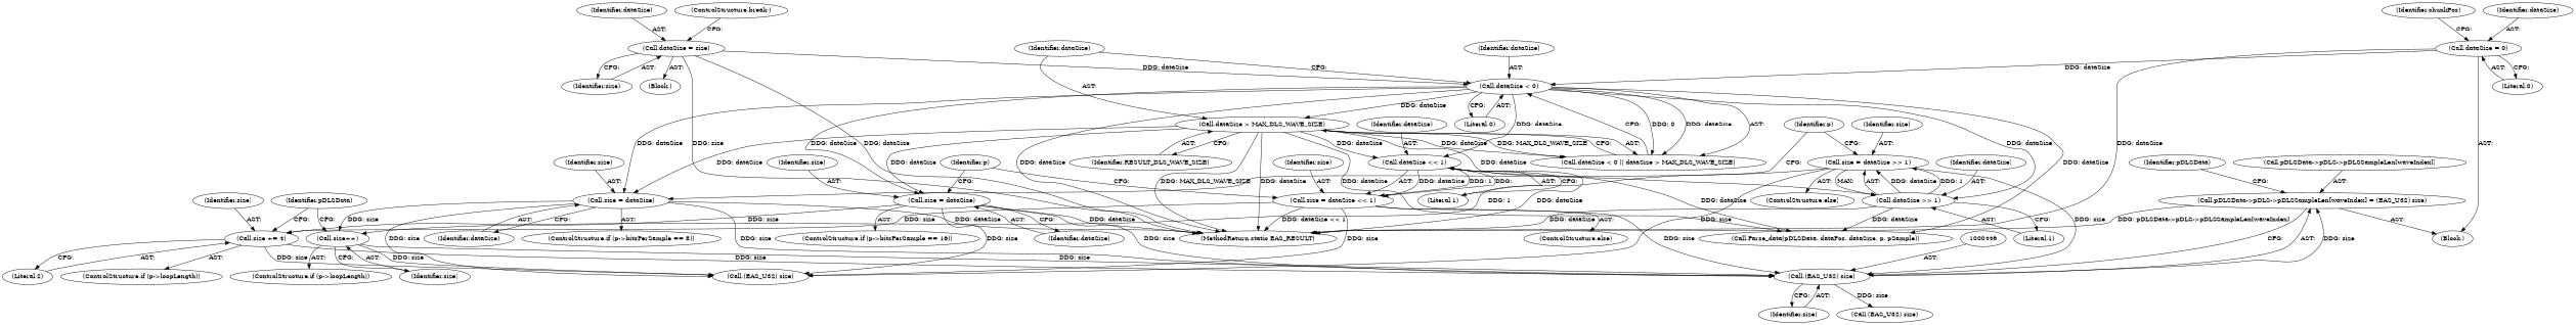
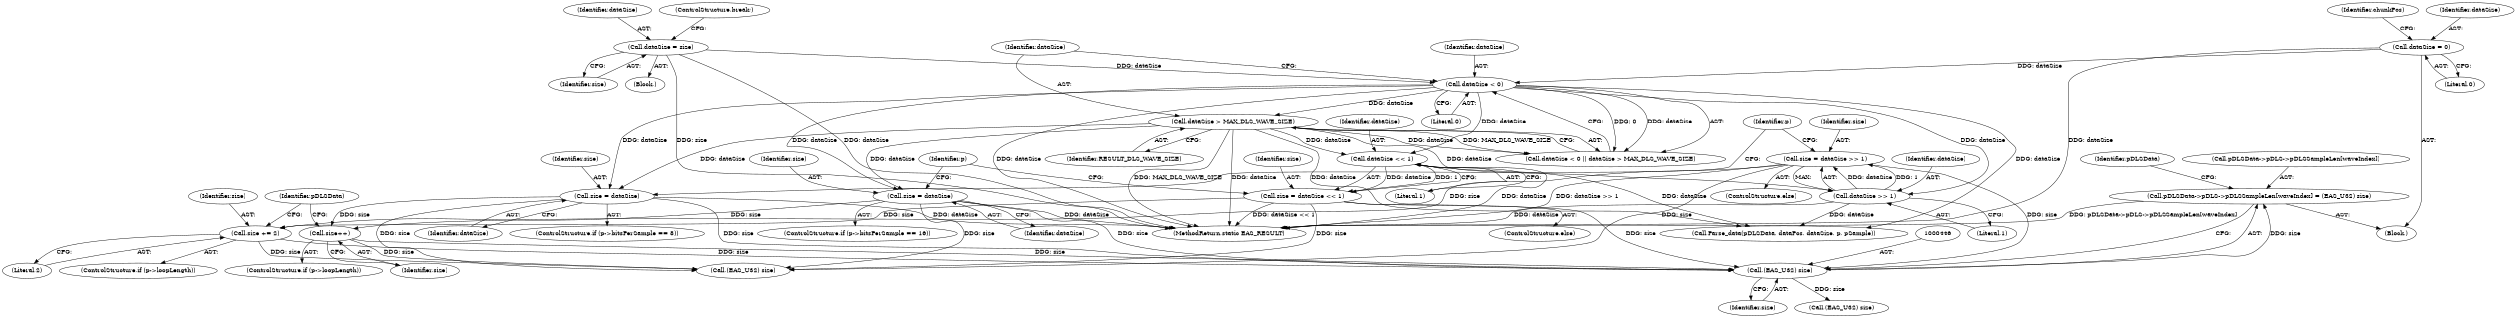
  digraph {
    n1 [label="(Call,pDLSData->pDLS->pDLSSampleLen[waveIndex] = (EAS_U32) size)"]
    n2 [label="(Call,(EAS_U32) size)"]
    n3 [label="(MethodReturn,static EAS_RESULT)"]
    n4 [label="(Block,)"]
    n5 [label="(Identifier,size)"]
    n6 [label="(Call,(EAS_U32) size)"]
    n7 [label="(Call,size = dataSize >> 1)"]
    n8 [label="(Call,dataSize >> 1)"]
    n9 [label="(Call,size++)"]
    n10 [label="(ControlStructure,else)"]
    n11 [label="(Call,(EAS_U32) size)"]
    n12 [label="(Literal,1)"]
    n13 [label="(Call,Parse_data(pDLSData, dataPos, dataSize, p, pSample))"]
    n14 [label="(ControlStructure,if (p->loopLength))"]
    n15 [label="(Identifier,size)"]
    n16 [label="(Call,dataSize < 0)"]
    n17 [label="(Call,dataSize > MAX_DLS_WAVE_SIZE)"]
    n18 [label="(Call,size = dataSize)"]
    n19 [label="(Call,dataSize << 1)"]
    n20 [label="(Call,size = dataSize)"]
    n21 [label="(Call,dataSize < 0 || dataSize > MAX_DLS_WAVE_SIZE)"]
    n22 [label="(Literal,0)"]
    n23 [label="(Identifier,RESULT_DLS_WAVE_SIZE)"]
-   n24 [label="(Call,size += 4)"]
+   n24 [label="(Call,size += 2)"]
    n25 [label="(Identifier,dataSize)"]
    n26 [label="(ControlStructure,if (p->bitsPerSample == 16))"]
    n27 [label="(Call,size = dataSize << 1)"]
    n28 [label="(Literal,1)"]
    n29 [label="(ControlStructure,if (p->bitsPerSample == 8))"]
    n30 [label="(Identifier,dataSize)"]
    n31 [label="(Call,dataSize = size)"]
    n32 [label="(Identifier,size)"]
    n33 [label="(Block,)"]
    n34 [label="(Call,dataSize = 0)"]
    n35 [label="(Literal,0)"]
    n36 [label="(ControlStructure,if (p->loopLength))"]
    n37 [label="(Literal,2)"]
    n38 [label="(ControlStructure,else)"]
    n39 [label="(Identifier,dataSize)"]
    n40 [label="(Call,pDLSData->pDLS->pDLSSampleLen[waveIndex])"]
    n41 [label="(Identifier,chunkPos)"]
    n42 [label="(Identifier,dataSize)"]
    n43 [label="(ControlStructure,break;)"]
    n44 [label="(Identifier,size)"]
    n45 [label="(Identifier,dataSize)"]
    n46 [label="(Identifier,dataSize)"]
    n47 [label="(Identifier,pDLSData)"]
    n48 [label="(Identifier,size)"]
    n49 [label="(Identifier,pDLSData)"]
    n50 [label="(Identifier,size)"]
    n51 [label="(Identifier,dataSize)"]
    n52 [label="(Identifier,p)"]
    n53 [label="(Identifier,size)"]
    n54 [label="(Identifier,dataSize)"]
    n55 [label="(Identifier,size)"]
    n56 [label="(Identifier,p)"]
    1000446
    n1 -> n2 [label="CFG: "]
    n1 -> n3 [label="DDG: pDLSData->pDLS->pDLSSampleLen[waveIndex]"]
    n1 -> n4 [label="AST: "]
    n2 -> n1 [label="AST: "]
    n2 -> n1 [label="DDG: size"]
    n2 -> n5 [label="CFG: "]
    n2 -> n6 [label="DDG: size"]
    n5 -> n2 [label="AST: "]
    n7 -> n2 [label="DDG: size"]
+   n7 -> n3 [label="DDG: dataSize >> 1"]
    n7 -> n8 [label="MAX: "]
-   n7 -> n9 [label="DDG: 1"]
+   n7 -> n9 [label="DDG: size"]
    n7 -> n10 [label="AST: "]
    n7 -> n11 [label="DDG: size"]
    n8 -> n3 [label="DDG: dataSize"]
    n8 -> n7 [label="AST: "]
    n8 -> n7 [label="DDG: dataSize"]
    n8 -> n7 [label="DDG: 1"]
    n8 -> n12 [label="CFG: "]
    n8 -> n13 [label="DDG: dataSize"]
    n9 -> n2 [label="DDG: size"]
    n9 -> n11 [label="DDG: size"]
    n9 -> n14 [label="AST: "]
    n9 -> n15 [label="CFG: "]
    n12 -> n8 [label="AST: "]
    n15 -> n9 [label="AST: "]
    n16 -> n3 [label="DDG: dataSize"]
    n16 -> n8 [label="DDG: dataSize"]
    n16 -> n13 [label="DDG: dataSize"]
    n16 -> n17 [label="DDG: dataSize"]
    n16 -> n18 [label="DDG: dataSize"]
    n16 -> n19 [label="DDG: dataSize"]
    n16 -> n20 [label="DDG: dataSize"]
    n16 -> n21 [label="AST: "]
    n16 -> n21 [label="DDG: dataSize"]
    n16 -> n21 [label="DDG: 0"]
    n16 -> n22 [label="CFG: "]
    n17 -> n3 [label="DDG: MAX_DLS_WAVE_SIZE"]
    n17 -> n3 [label="DDG: dataSize"]
    n17 -> n8 [label="DDG: dataSize"]
    n17 -> n13 [label="DDG: dataSize"]
    n17 -> n18 [label="DDG: dataSize"]
    n17 -> n19 [label="DDG: dataSize"]
    n17 -> n20 [label="DDG: dataSize"]
    n17 -> n21 [label="AST: "]
    n17 -> n21 [label="DDG: dataSize"]
    n17 -> n21 [label="DDG: MAX_DLS_WAVE_SIZE"]
    n17 -> n23 [label="CFG: "]
    n18 -> n2 [label="DDG: size"]
    n18 -> n3 [label="DDG: dataSize"]
    n18 -> n11 [label="DDG: size"]
    n18 -> n24 [label="DDG: size"]
    n18 -> n25 [label="CFG: "]
    n18 -> n26 [label="AST: "]
    n19 -> n3 [label="DDG: dataSize"]
    n19 -> n13 [label="DDG: dataSize"]
    n19 -> n27 [label="AST: "]
    n19 -> n27 [label="DDG: dataSize"]
    n19 -> n27 [label="DDG: 1"]
    n19 -> n28 [label="CFG: "]
    n20 -> n2 [label="DDG: size"]
    n20 -> n3 [label="DDG: dataSize"]
    n20 -> n9 [label="DDG: size"]
    n20 -> n11 [label="DDG: size"]
    n20 -> n29 [label="AST: "]
    n20 -> n30 [label="CFG: "]
    n21 -> n16 [label="CFG: "]
    n21 -> n17 [label="CFG: "]
    n22 -> n16 [label="AST: "]
    n23 -> n17 [label="AST: "]
    n24 -> n2 [label="DDG: size"]
    n24 -> n11 [label="DDG: size"]
    n24 -> n36 [label="AST: "]
    n24 -> n37 [label="CFG: "]
    n25 -> n18 [label="AST: "]
    n27 -> n2 [label="DDG: size"]
    n27 -> n3 [label="DDG: dataSize << 1"]
    n27 -> n11 [label="DDG: size"]
-   n27 -> n19 [label="DDG: "]
+   n27 -> n19 [label="CFG: "]
    n27 -> n24 [label="DDG: size"]
    n27 -> n38 [label="AST: "]
    n28 -> n19 [label="AST: "]
    n30 -> n20 [label="AST: "]
    n31 -> n3 [label="DDG: size"]
    n31 -> n3 [label="DDG: dataSize"]
    n31 -> n16 [label="DDG: dataSize"]
    n31 -> n32 [label="CFG: "]
    n31 -> n33 [label="AST: "]
    n32 -> n31 [label="AST: "]
    n34 -> n3 [label="DDG: dataSize"]
    n34 -> n4 [label="AST: "]
    n34 -> n16 [label="DDG: dataSize"]
    n34 -> n35 [label="CFG: "]
    n35 -> n34 [label="AST: "]
    n37 -> n24 [label="AST: "]
    n39 -> n31 [label="AST: "]
    n40 -> n1 [label="AST: "]
    n41 -> n34 [label="CFG: "]
    n42 -> n34 [label="AST: "]
    n43 -> n31 [label="CFG: "]
    n44 -> n20 [label="AST: "]
    n45 -> n16 [label="AST: "]
    n46 -> n16 [label="CFG: "]
    n46 -> n17 [label="AST: "]
    n47 -> n9 [label="CFG: "]
    n47 -> n24 [label="CFG: "]
    n48 -> n27 [label="AST: "]
    n49 -> n1 [label="CFG: "]
    n50 -> n7 [label="AST: "]
    n51 -> n8 [label="AST: "]
    n52 -> n7 [label="CFG: "]
    n52 -> n20 [label="CFG: "]
    n53 -> n24 [label="AST: "]
    n54 -> n19 [label="AST: "]
    n55 -> n18 [label="AST: "]
    n56 -> n18 [label="CFG: "]
    n56 -> n27 [label="CFG: "]
    1000446 -> n2 [label="AST: "]
  }
